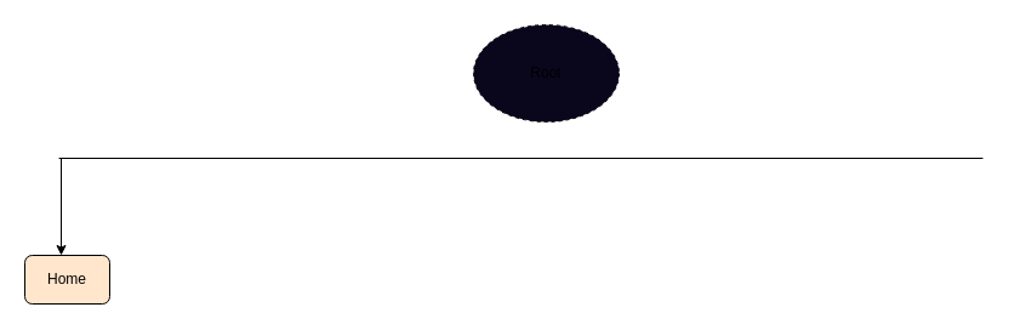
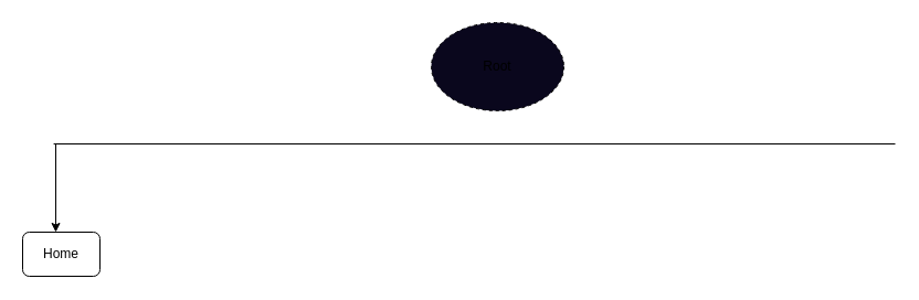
  <mxCell id="0" />
  <mxCell id="1" parent="0" />
  <mxCell id="2" value="Root" style="ellipse;whiteSpace=wrap;html=1;fillColor=#0A071D;dashed=1;" vertex="1" parent="1"><mxGeometry x="390" y="20" width="120" height="80" as="geometry" /></mxCell>
  <mxCell id="3" value="" style="endArrow=none;html=1;rounded=0;" edge="1" parent="1"><mxGeometry width="50" height="50" relative="1" as="geometry"><mxPoint x="48.095" y="130" as="sourcePoint" /><mxPoint x="810" y="130" as="targetPoint" /></mxGeometry></mxCell>
  <mxCell id="4" value="" style="endArrow=classic;html=1;rounded=0;" edge="1" parent="1"><mxGeometry width="50" height="50" relative="1" as="geometry"><mxPoint x="50" y="130" as="sourcePoint" /><mxPoint x="50" y="210" as="targetPoint" /></mxGeometry></mxCell>
- <mxCell id="5" value="Home" style="rounded=1;whiteSpace=wrap;html=1;fillColor=#ffe6cc;" vertex="1" parent="1"><mxGeometry x="20" y="210" width="70" height="40" as="geometry" /></mxCell>
+ <mxCell id="5" value="Home" style="rounded=1;whiteSpace=wrap;html=1;" vertex="1" parent="1"><mxGeometry x="20" y="210" width="70" height="40" as="geometry" /></mxCell>
